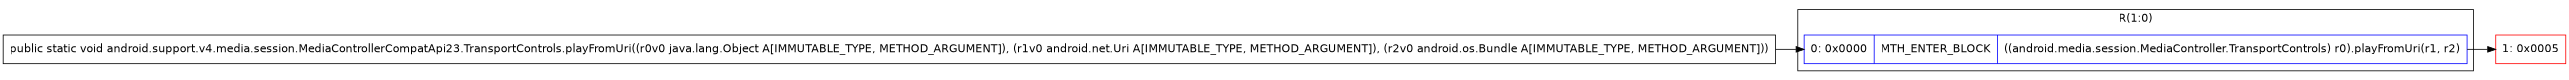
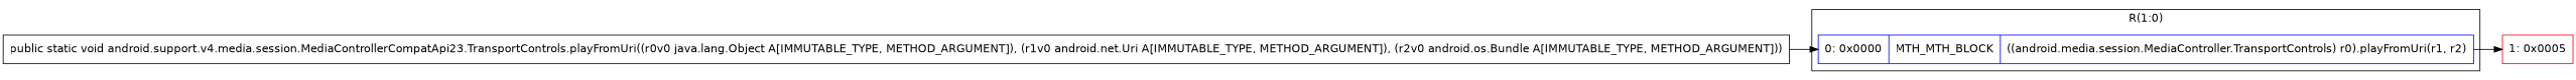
  digraph {
    rankdir=LR
    fontname="DejaVu Sans"
    node [shape=record fontname="DejaVu Sans"]
    edge [fontname="DejaVu Sans"]
-   n1 [color=blue label="{0\:\ 0x0000|MTH_ENTER_BLOCK\l|((android.media.session.MediaController.TransportControls) r0).playFromUri(r1, r2)\l}"]
+   n1 [color=blue label="{0\:\ 0x0000|MTH_MTH_BLOCK\l|((android.media.session.MediaController.TransportControls) r0).playFromUri(r1, r2)\l}"]
    n2 [color=red label="{1\:\ 0x0005}"]
    n3 [label="{public static void android.support.v4.media.session.MediaControllerCompatApi23.TransportControls.playFromUri((r0v0 java.lang.Object A[IMMUTABLE_TYPE, METHOD_ARGUMENT]), (r1v0 android.net.Uri A[IMMUTABLE_TYPE, METHOD_ARGUMENT]), (r2v0 android.os.Bundle A[IMMUTABLE_TYPE, METHOD_ARGUMENT])) }"]
    subgraph cluster_1 {
      label="R(1:0)"
      n1
    }
    n1 -> n2
    n3 -> n1
  }
